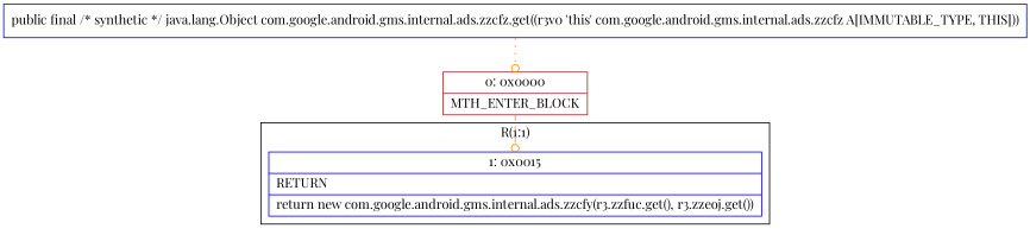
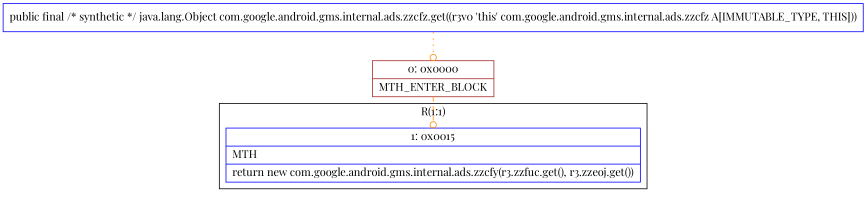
  digraph {
    fontname="Playfair Display"
    node [color=blue shape=record fontname="Playfair Display"]
    edge [color=darkorange arrowhead=odot fontname="Playfair Display"]
-   n1 [label="{1\:\ 0x0015|RETURN\l|return new com.google.android.gms.internal.ads.zzcfy(r3.zzfuc.get(), r3.zzeoj.get())\l}"]
+   n1 [label="{1\:\ 0x0015|MTH\l|return new com.google.android.gms.internal.ads.zzcfy(r3.zzfuc.get(), r3.zzeoj.get())\l}"]
    n2 [color=brown label="{0\:\ 0x0000|MTH_ENTER_BLOCK\l}"]
    n3 [label="{public final \/* synthetic *\/ java.lang.Object com.google.android.gms.internal.ads.zzcfz.get((r3v0 'this' com.google.android.gms.internal.ads.zzcfz A[IMMUTABLE_TYPE, THIS])) }"]
    subgraph cluster_1 {
      label="R(1:1)"
      n1
    }
    n2 -> n1 [style=dashed]
    n3 -> n2 [style=dotted]
  }
